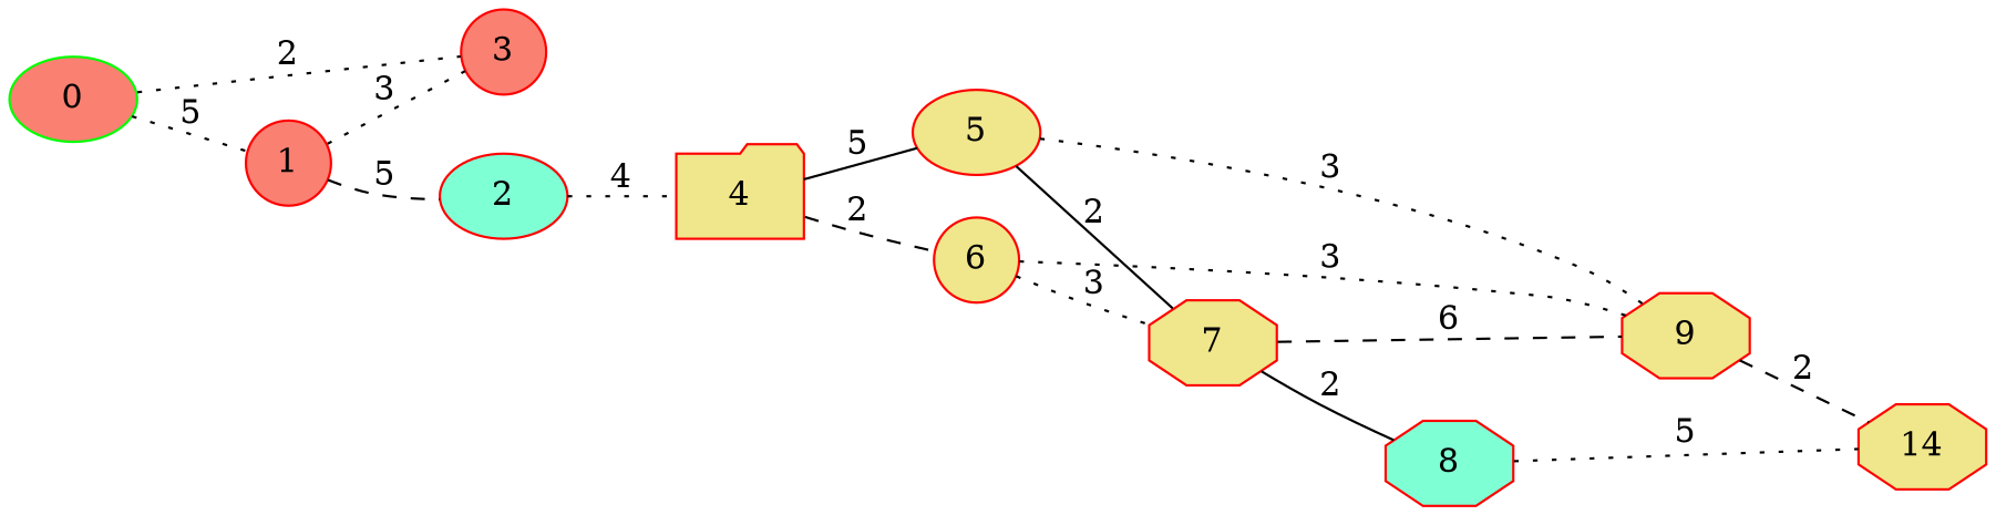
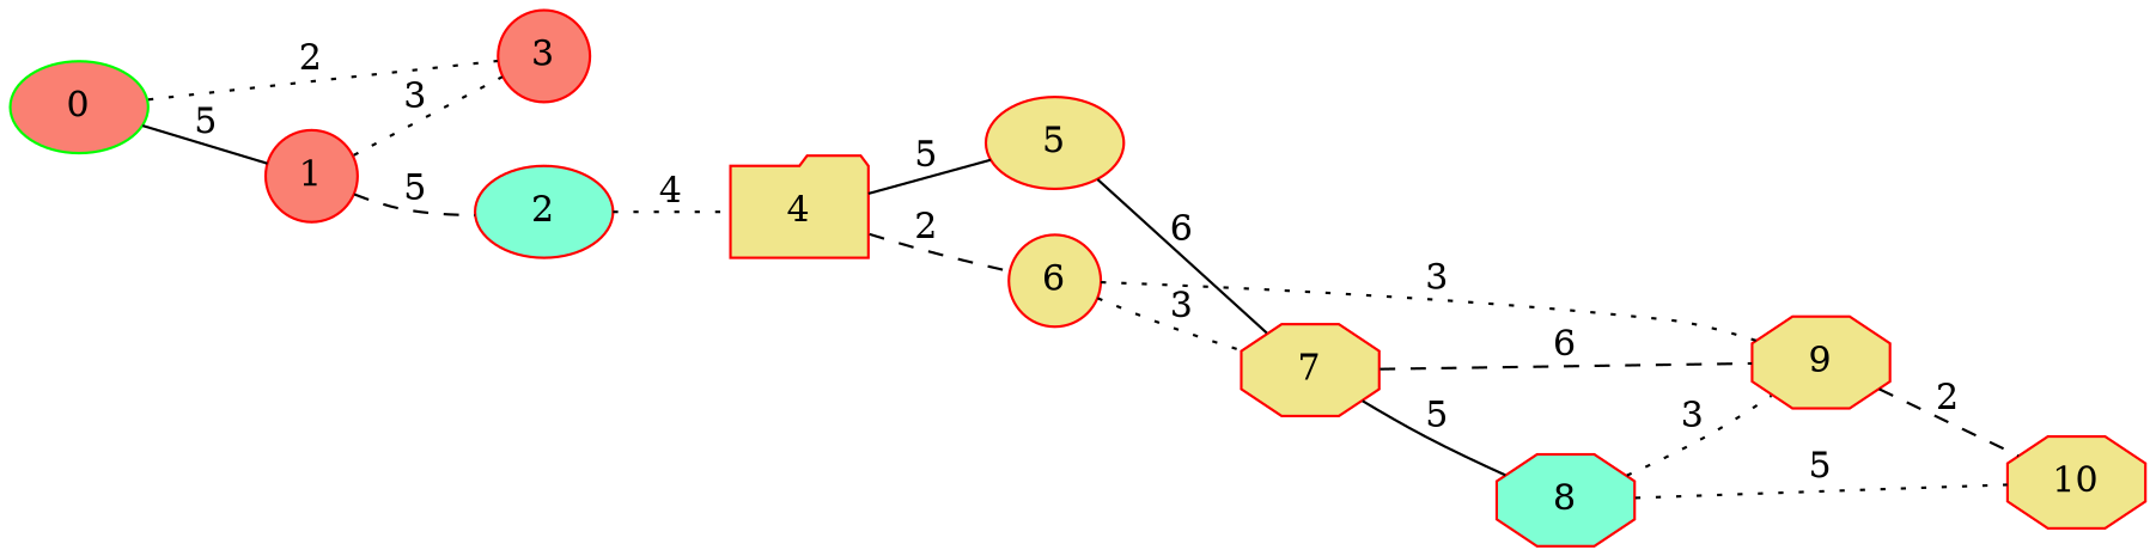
  graph {
    rankdir=LR
    node [color=red fillcolor=khaki shape=octagon style=filled weight=1]
    edge [style=dotted]
    0 [color=green fillcolor=salmon shape=ellipse weight=2]
    1 [fillcolor=salmon shape=circle]
    3 [fillcolor=salmon shape=circle]
    2 [fillcolor=aquamarine shape=ellipse]
    4 [shape=folder]
    6 [shape=circle]
    5 [shape=ellipse]
    7
    9
    8 [fillcolor=aquamarine]
-   10 [label=14]
-   0 -- 1 [label=5]
+   10
+   0 -- 1 [label=5 style=solid]
    0 -- 3 [label=2]
    1 -- 3 [label=3]
    1 -- 2 [label=5 style=dashed]
    2 -- 4 [label=4]
    4 -- 6 [label=2 style=dashed]
    4 -- 5 [label=5 style=solid]
    6 -- 7 [label=3]
    6 -- 9 [label=3]
-   5 -- 7 [label=2 style=solid]
+   5 -- 7 [label=6 style=solid]
    7 -- 9 [label=6 style=dashed]
-   7 -- 8 [label=2 style=solid]
+   7 -- 8 [label=5 style=solid]
    9 -- 10 [label=2 style=dashed]
-   5 -- 9 [label=3]
+   8 -- 9 [label=3]
    8 -- 10 [label=5]
  }
